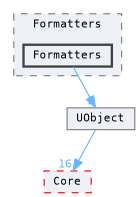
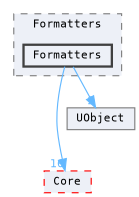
  digraph {
    compound=true
    fontname="DejaVu Sans Mono"
    node [fillcolor="#edf0f7" fontname="DejaVu Sans Mono" fontsize=10 shape=box]
    edge [color=steelblue1 fontcolor=steelblue1 fontname="DejaVu Sans Mono" fontsize=10 labeldistance=1.5 labelfontname=Helvetica labelfontsize=10]
    n1 [color=grey25 height=0.2 label=Formatters style="filled,bold" width=0.4]
    n2 [color=red height=0.2 label=Core style="filled,dashed" width=0.4]
    n3 [color=grey50 height=0.2 label=UObject style=filled width=0.4]
    subgraph cluster_1 {
      bgcolor="#edf0f7"
      fontsize=10
      label=Formatters
      pencolor=grey50
      style="filled,dashed"
      n1
    }
-   n3 -> n2 [headlabel=16]
+   n1 -> n2 [headlabel=16]
    n1 -> n3 [headlabel=2]
  }
